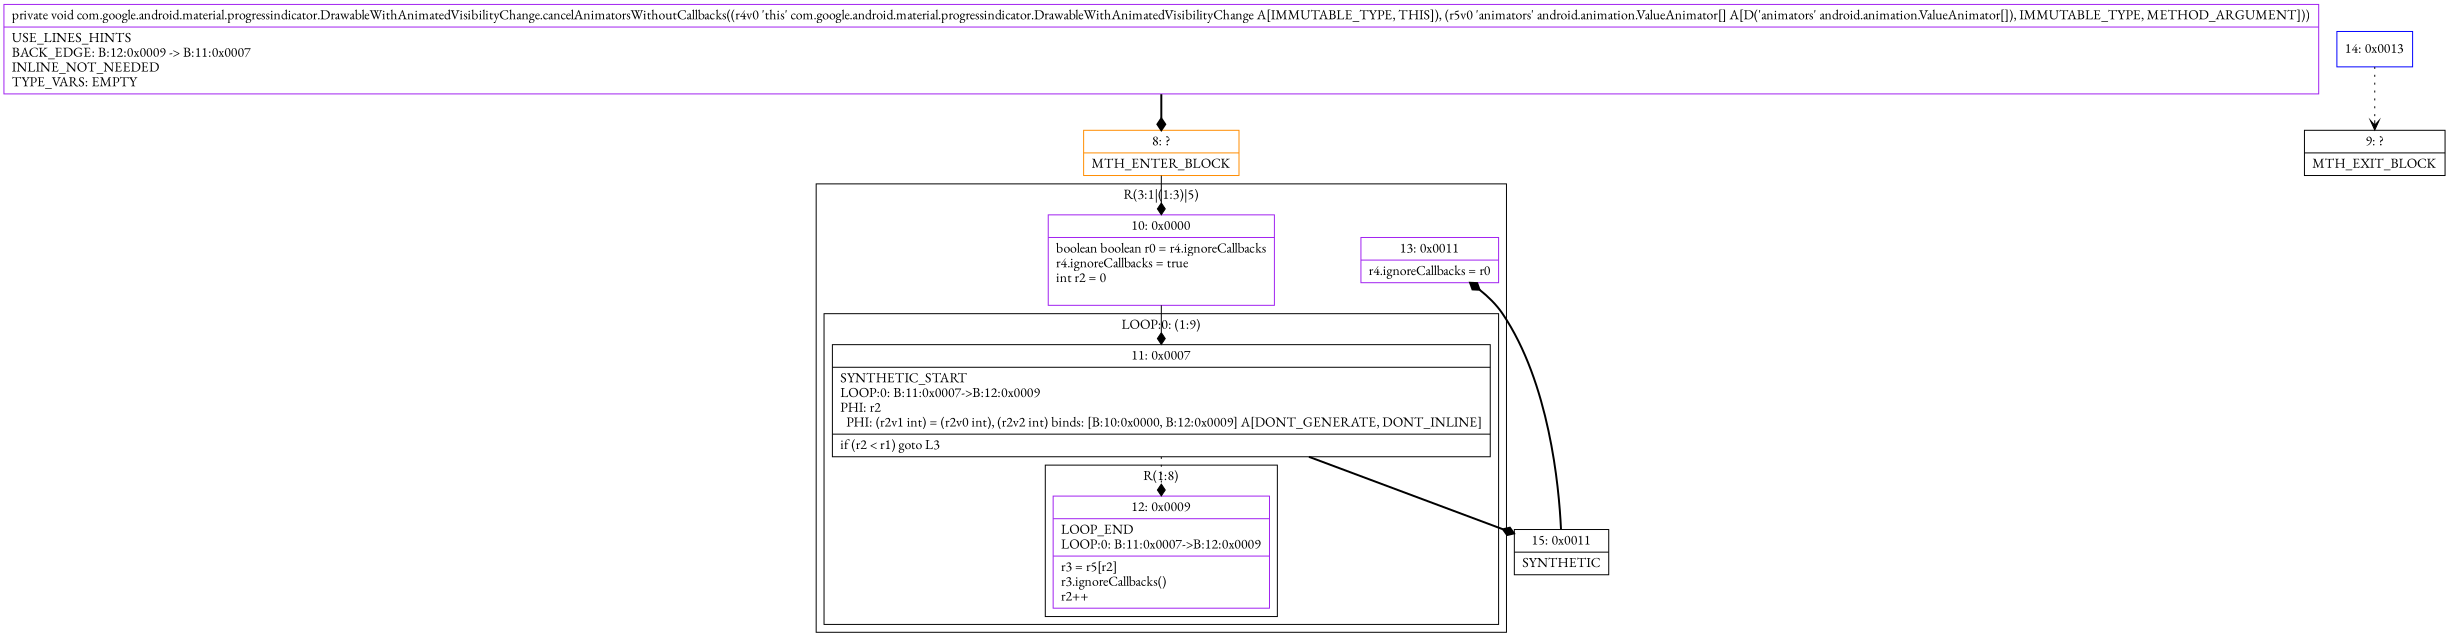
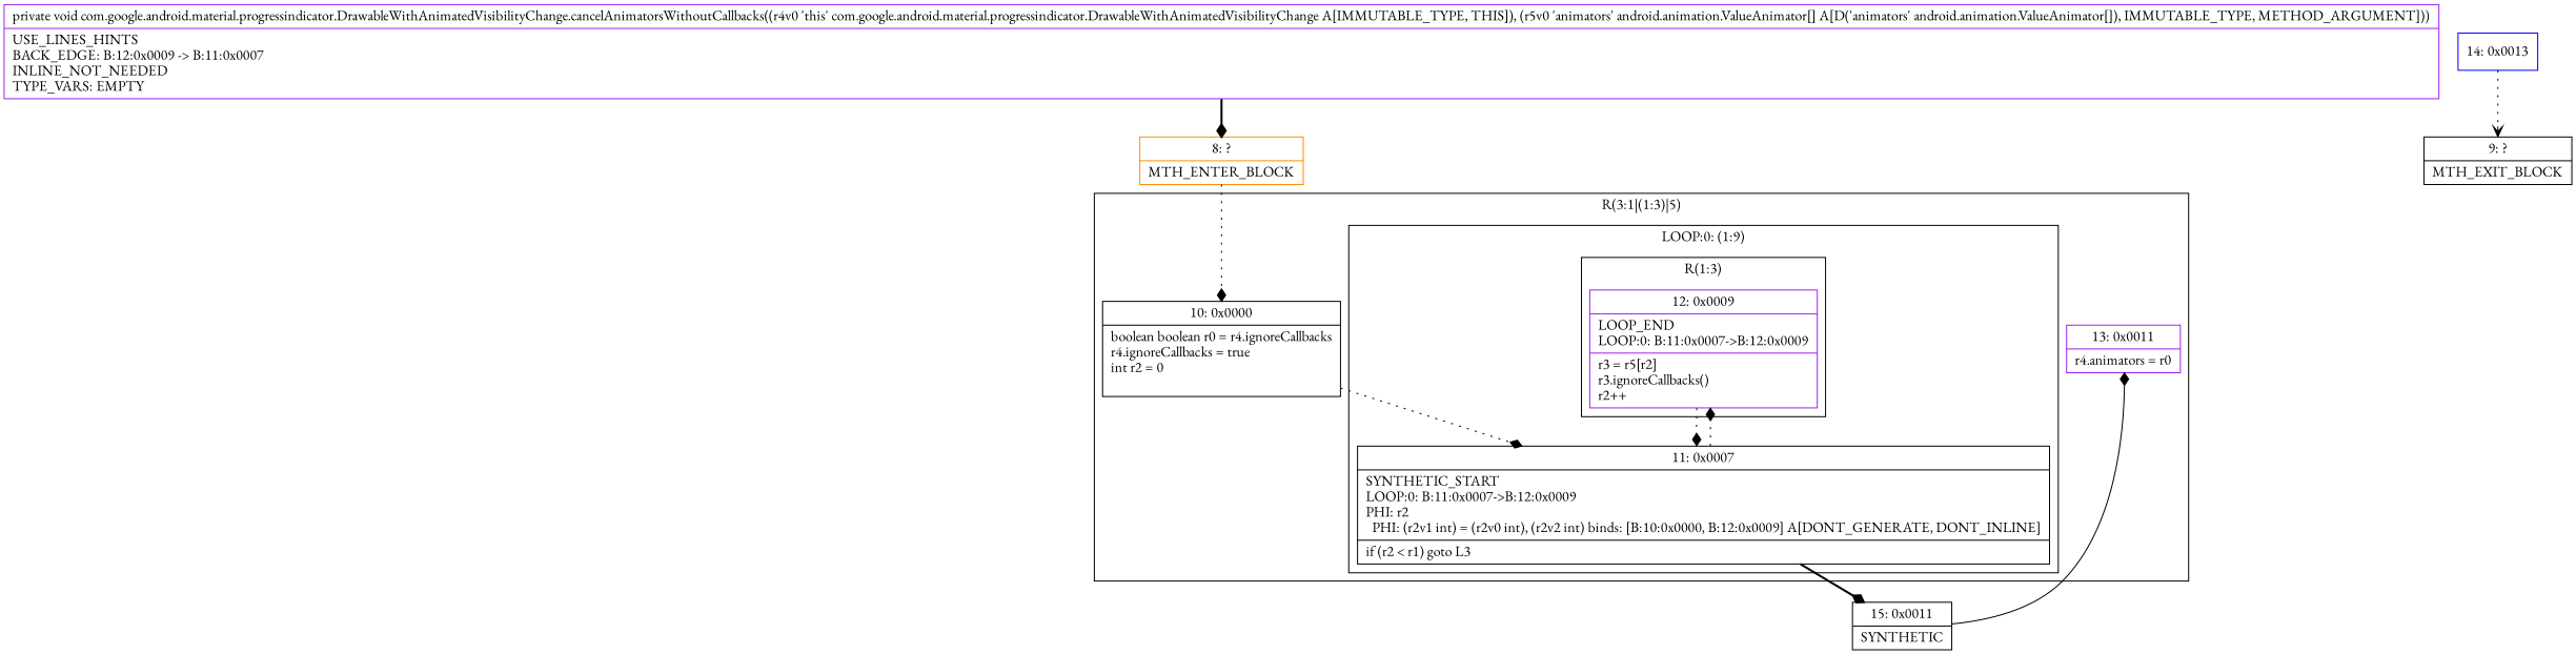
  digraph {
    fontname="EB Garamond"
    node [color=black fontname="EB Garamond" shape=record]
    edge [arrowhead=diamond fontname="EB Garamond" style=dotted]
    n1 [color=purple label="{12\:\ 0x0009|LOOP_END\lLOOP:0: B:11:0x0007\-\>B:12:0x0009\l|r3 = r5[r2]\lr3.ignoreCallbacks()\lr2++\l}"]
    n2 [label="{11\:\ 0x0007|SYNTHETIC_START\lLOOP:0: B:11:0x0007\-\>B:12:0x0009\lPHI: r2 \l  PHI: (r2v1 int) = (r2v0 int), (r2v2 int) binds: [B:10:0x0000, B:12:0x0009] A[DONT_GENERATE, DONT_INLINE]\l|if (r2 \< r1) goto L3\l}"]
-   n3 [color=purple label="{10\:\ 0x0000|boolean boolean r0 = r4.ignoreCallbacks\lr4.ignoreCallbacks = true\lint r2 = 0\l\l}"]
-   n4 [color=purple label="{13\:\ 0x0011|r4.ignoreCallbacks = r0\l}"]
+   n3 [label="{10\:\ 0x0000|boolean boolean r0 = r4.ignoreCallbacks\lr4.ignoreCallbacks = true\lint r2 = 0\l\l}"]
+   n4 [color=purple label="{13\:\ 0x0011|r4.animators = r0\l}"]
    n5 [label="{15\:\ 0x0011|SYNTHETIC\l}"]
    n6 [color=blue label="{14\:\ 0x0013}"]
    n7 [label="{9\:\ ?|MTH_EXIT_BLOCK\l}"]
    n8 [color=darkorange label="{8\:\ ?|MTH_ENTER_BLOCK\l}"]
    n9 [color=purple label="{private void com.google.android.material.progressindicator.DrawableWithAnimatedVisibilityChange.cancelAnimatorsWithoutCallbacks((r4v0 'this' com.google.android.material.progressindicator.DrawableWithAnimatedVisibilityChange A[IMMUTABLE_TYPE, THIS]), (r5v0 'animators' android.animation.ValueAnimator[] A[D('animators' android.animation.ValueAnimator[]), IMMUTABLE_TYPE, METHOD_ARGUMENT]))  | USE_LINES_HINTS\lBACK_EDGE: B:12:0x0009 \-\> B:11:0x0007\lINLINE_NOT_NEEDED\lTYPE_VARS: EMPTY\l}"]
    subgraph cluster_1 {
      label="R(3:1|(1:3)|5)"
      n3
      n4
      subgraph cluster_2 {
        label="LOOP:0: (1:9)"
        n2
        subgraph cluster_3 {
-         label="R(1:8)"
+         label="R(1:3)"
          n1
        }
      }
    }
+   n1 -> n2
    n2 -> n1
    n2 -> n5 [style=bold]
-   n3 -> n2 [style=solid]
-   n5 -> n4 [style=bold]
+   n3 -> n2
+   n5 -> n4 [style=solid]
    n6 -> n7 [arrowhead=vee]
-   n8 -> n3 [style=solid]
+   n8 -> n3
    n9 -> n8 [style=bold]
  }
